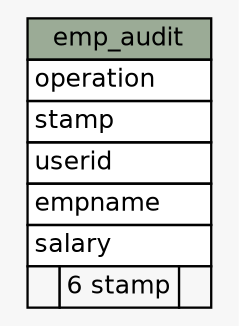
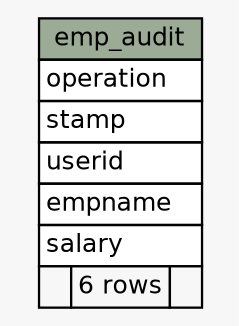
  digraph {
    bgcolor="#f7f7f7"
    fontname=Helvetica
    fontsize=11
    nodesep=0.18
    rankdir=RL
    ranksep=0.46
-   n1 [fontname=Helvetica fontsize=11 label=<     <TABLE BORDER="0" CELLBORDER="1" CELLSPACING="0" BGCOLOR="#ffffff">       <TR><TD COLSPAN="3" BGCOLOR="#9bab96" ALIGN="CENTER">emp_audit</TD></TR>       <TR><TD PORT="operation" COLSPAN="3" ALIGN="LEFT">operation</TD></TR>       <TR><TD PORT="stamp" COLSPAN="3" ALIGN="LEFT">stamp</TD></TR>       <TR><TD PORT="userid" COLSPAN="3" ALIGN="LEFT">userid</TD></TR>       <TR><TD PORT="empname" COLSPAN="3" ALIGN="LEFT">empname</TD></TR>       <TR><TD PORT="salary" COLSPAN="3" ALIGN="LEFT">salary</TD></TR>       <TR><TD ALIGN="LEFT" BGCOLOR="#f7f7f7">  </TD><TD ALIGN="RIGHT" BGCOLOR="#f7f7f7">6 stamp</TD><TD ALIGN="RIGHT" BGCOLOR="#f7f7f7">  </TD></TR>     </TABLE>> shape=plaintext]
+   n1 [fontname=Helvetica fontsize=11 label=<     <TABLE BORDER="0" CELLBORDER="1" CELLSPACING="0" BGCOLOR="#ffffff">       <TR><TD COLSPAN="3" BGCOLOR="#9bab96" ALIGN="CENTER">emp_audit</TD></TR>       <TR><TD PORT="operation" COLSPAN="3" ALIGN="LEFT">operation</TD></TR>       <TR><TD PORT="stamp" COLSPAN="3" ALIGN="LEFT">stamp</TD></TR>       <TR><TD PORT="userid" COLSPAN="3" ALIGN="LEFT">userid</TD></TR>       <TR><TD PORT="empname" COLSPAN="3" ALIGN="LEFT">empname</TD></TR>       <TR><TD PORT="salary" COLSPAN="3" ALIGN="LEFT">salary</TD></TR>       <TR><TD ALIGN="LEFT" BGCOLOR="#f7f7f7">  </TD><TD ALIGN="RIGHT" BGCOLOR="#f7f7f7">6 rows</TD><TD ALIGN="RIGHT" BGCOLOR="#f7f7f7">  </TD></TR>     </TABLE>> shape=plaintext]
  }
